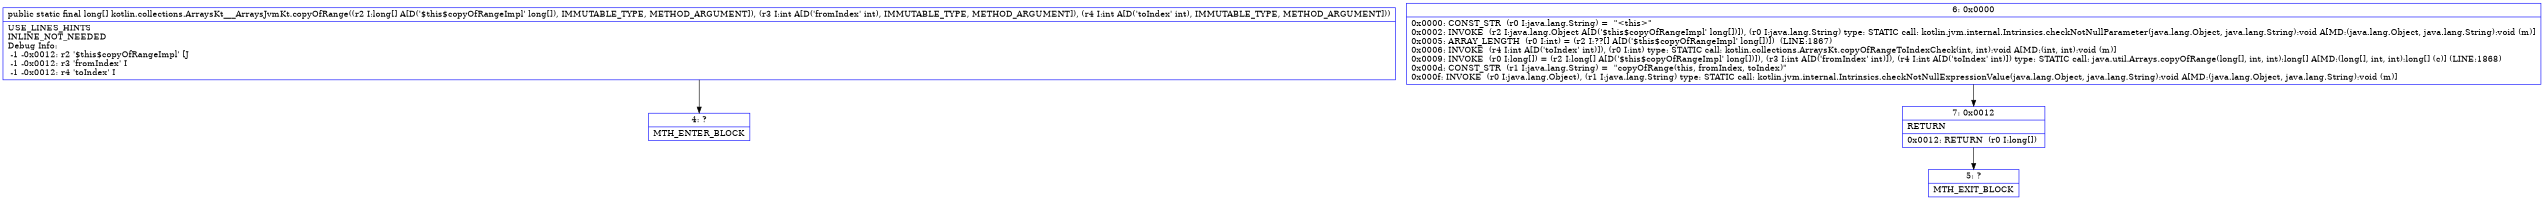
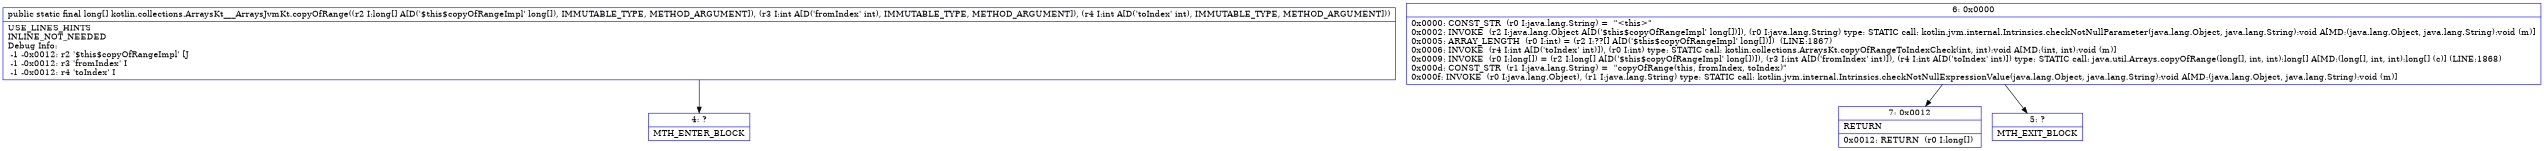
  digraph {
    node [color=blue shape=record]
    n1 [label="{4\:\ ?|MTH_ENTER_BLOCK\l}"]
    n2 [label="{6\:\ 0x0000|0x0000: CONST_STR  (r0 I:java.lang.String) =  \"\<this\>\" \l0x0002: INVOKE  (r2 I:java.lang.Object A[D('$this$copyOfRangeImpl' long[])]), (r0 I:java.lang.String) type: STATIC call: kotlin.jvm.internal.Intrinsics.checkNotNullParameter(java.lang.Object, java.lang.String):void A[MD:(java.lang.Object, java.lang.String):void (m)]\l0x0005: ARRAY_LENGTH  (r0 I:int) = (r2 I:??[] A[D('$this$copyOfRangeImpl' long[])])  (LINE:1867)\l0x0006: INVOKE  (r4 I:int A[D('toIndex' int)]), (r0 I:int) type: STATIC call: kotlin.collections.ArraysKt.copyOfRangeToIndexCheck(int, int):void A[MD:(int, int):void (m)]\l0x0009: INVOKE  (r0 I:long[]) = (r2 I:long[] A[D('$this$copyOfRangeImpl' long[])]), (r3 I:int A[D('fromIndex' int)]), (r4 I:int A[D('toIndex' int)]) type: STATIC call: java.util.Arrays.copyOfRange(long[], int, int):long[] A[MD:(long[], int, int):long[] (c)] (LINE:1868)\l0x000d: CONST_STR  (r1 I:java.lang.String) =  \"copyOfRange(this, fromIndex, toIndex)\" \l0x000f: INVOKE  (r0 I:java.lang.Object), (r1 I:java.lang.String) type: STATIC call: kotlin.jvm.internal.Intrinsics.checkNotNullExpressionValue(java.lang.Object, java.lang.String):void A[MD:(java.lang.Object, java.lang.String):void (m)]\l}"]
    n3 [label="{7\:\ 0x0012|RETURN\l|0x0012: RETURN  (r0 I:long[]) \l}"]
    n4 [label="{5\:\ ?|MTH_EXIT_BLOCK\l}"]
    n5 [label="{public static final long[] kotlin.collections.ArraysKt___ArraysJvmKt.copyOfRange((r2 I:long[] A[D('$this$copyOfRangeImpl' long[]), IMMUTABLE_TYPE, METHOD_ARGUMENT]), (r3 I:int A[D('fromIndex' int), IMMUTABLE_TYPE, METHOD_ARGUMENT]), (r4 I:int A[D('toIndex' int), IMMUTABLE_TYPE, METHOD_ARGUMENT]))  | USE_LINES_HINTS\lINLINE_NOT_NEEDED\lDebug Info:\l  \-1 \-0x0012: r2 '$this$copyOfRangeImpl' [J\l  \-1 \-0x0012: r3 'fromIndex' I\l  \-1 \-0x0012: r4 'toIndex' I\l}"]
    n2 -> n3
-   n3 -> n4
+   n2 -> n4
    n5 -> n1
  }
